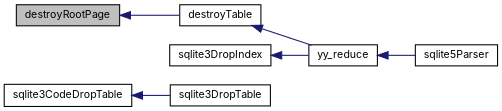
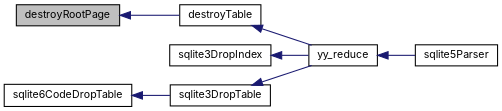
  digraph {
    fontname=Inter
    rankdir=LR
    node [color=black fillcolor=white fontname=Inter fontsize=10 shape=record style=filled]
    edge [color=midnightblue dir=back fontname=Inter fontsize=10 labelfontname=FreeSans labelfontsize=10 style=solid]
    n1 [fillcolor=grey75 fontcolor=black height=0.2 label=destroyRootPage width=0.4]
    n2 [height=0.2 label=destroyTable width=0.4]
    n3 [height=0.2 label=yy_reduce width=0.4]
    n4 [height=0.2 label=sqlite3DropIndex width=0.4]
-   n5 [height=0.2 label=sqlite3CodeDropTable width=0.4]
+   n5 [height=0.2 label=sqlite6CodeDropTable width=0.4]
    n6 [height=0.2 label=sqlite3DropTable width=0.4]
    n7 [height=0.2 label=sqlite5Parser width=0.4]
    n1 -> n2
    n2 -> n3
    n3 -> n7
    n4 -> n3
    n5 -> n6
+   n6 -> n3
  }
